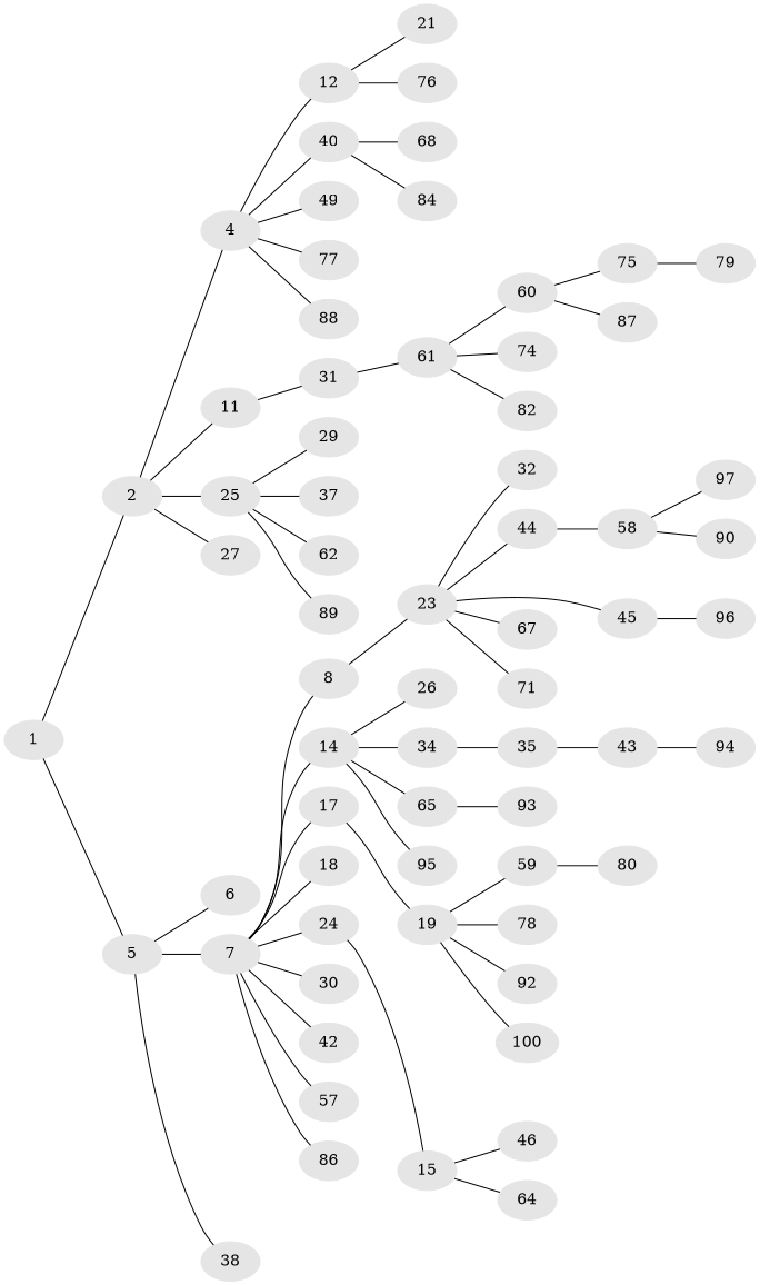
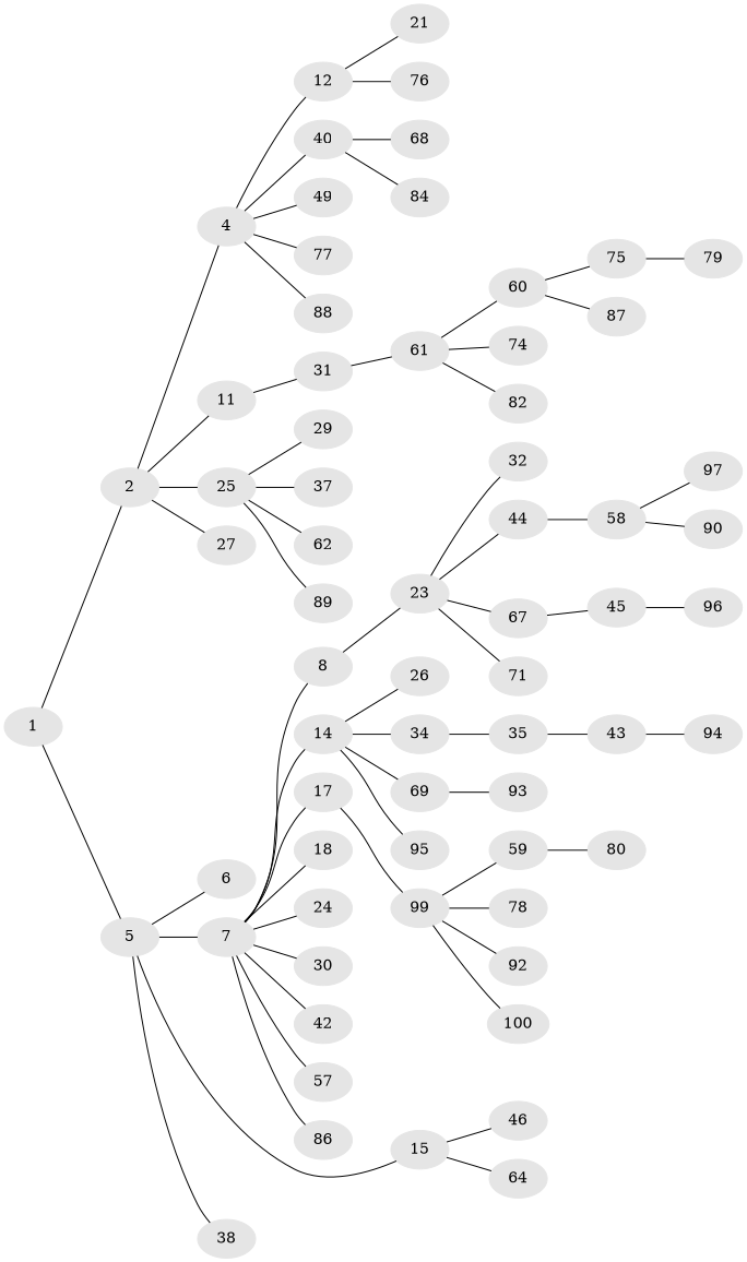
  graph {
    rankdir=LR
    node [color=gray90 style=filled]
    1 [super="+3"]
    2 [super="+20"]
    5 [super="+10"]
    4 [super="+36"]
    11 [super="+13"]
    25 [super="+28"]
    27 [super="+33"]
    6 [super="+73"]
    7 [super="+9"]
    15 [super="+22"]
    38 [super="+69"]
    12 [super="+54"]
    40 [super="+51"]
    49 [super="+56"]
    77
    88
    31 [super="+48"]
    29 [super="+61"]
    37 [super="+70"]
    62
    89
    21
    76 [super="+83"]
    68
    84 [super="+98"]
    8 [super="+91"]
    14 [super="+16"]
    17
    18
    24
    30 [super="+50"]
    42 [super="+53"]
    57
    86
    46 [super="+81"]
    64
    23 [super="+39"]
    26 [super="+55"]
    34 [super="+52"]
-   65 [super="+66"]
+   65 [super="+66" label=69]
    95
-   19 [super="+90"]
+   19 [super="+90" label=99]
    32
    44
    45
    67
    71
    n48 [label=61 super="+47"]
    35 [super="+72"]
    93
    59
    78
    92
    100
    80
    58 [super="+63"]
    96
    60 [super="+85"]
    74
    82
    43
    94
    75
    87
    97
    n66 [label=90]
    79
    1 -- 2
    1 -- 5
    2 -- 4
    2 -- 11
    2 -- 25
    2 -- 27
    5 -- 6
    5 -- 7
-   24 -- 15
+   5 -- 15
    5 -- 38
    4 -- 12
    4 -- 40
    4 -- 49
    4 -- 77
    4 -- 88
    11 -- 31
    25 -- 29
    25 -- 37
    25 -- 62
    25 -- 89
    7 -- 8
    7 -- 14
    7 -- 17
    7 -- 18
    7 -- 24
    7 -- 30
    7 -- 42
    7 -- 57
    7 -- 86
    15 -- 46
    15 -- 64
    12 -- 21
    12 -- 76
    40 -- 68
    40 -- 84
    31 -- n48
    8 -- 23
    14 -- 26
    14 -- 34
    14 -- 65
    14 -- 95
    17 -- 19
    23 -- 32
    23 -- 44
-   23 -- 45
+   67 -- 45
    23 -- 67
    23 -- 71
    34 -- 35
    65 -- 93
    19 -- 59
    19 -- 78
    19 -- 92
    19 -- 100
    44 -- 58
    45 -- 96
    n48 -- 60
    n48 -- 74
    n48 -- 82
    35 -- 43
    59 -- 80
    58 -- 97
    58 -- n66
    60 -- 75
    60 -- 87
    43 -- 94
    75 -- 79
  }
